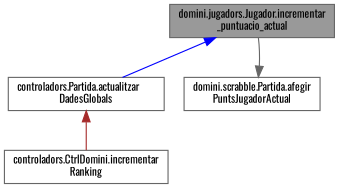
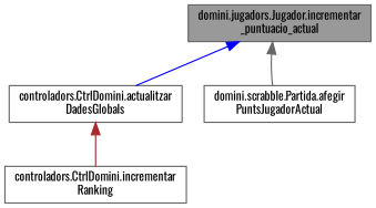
  digraph {
    fontname=Oswald
    rankdir=TB
    node [color=grey40 fillcolor=white fontname=Oswald fontsize=10 shape=box style=filled]
    edge [dir=back fontname=Oswald fontsize=10 labelfontname=Helvetica labelfontsize=10 style=solid]
    n1 [color=gray40 fillcolor=grey60 fontcolor=black height=0.2 label="domini.jugadors.Jugador.incrementar\l_puntuacio_actual" width=0.4]
-   n2 [height=0.2 label="controladors.Partida.actualitzar\lDadesGlobals" width=0.4]
+   n2 [height=0.2 label="controladors.CtrlDomini.actualitzar\lDadesGlobals" width=0.4]
    n3 [height=0.2 label="domini.scrabble.Partida.afegir\lPuntsJugadorActual" width=0.4]
    n4 [height=0.2 label="controladors.CtrlDomini.incrementar\lRanking" width=0.4]
    n1 -> n2 [color=blue]
-   n3 -> n1 [color=gray40]
+   n1 -> n3 [color=gray40]
    n2 -> n4 [color=brown]
  }
